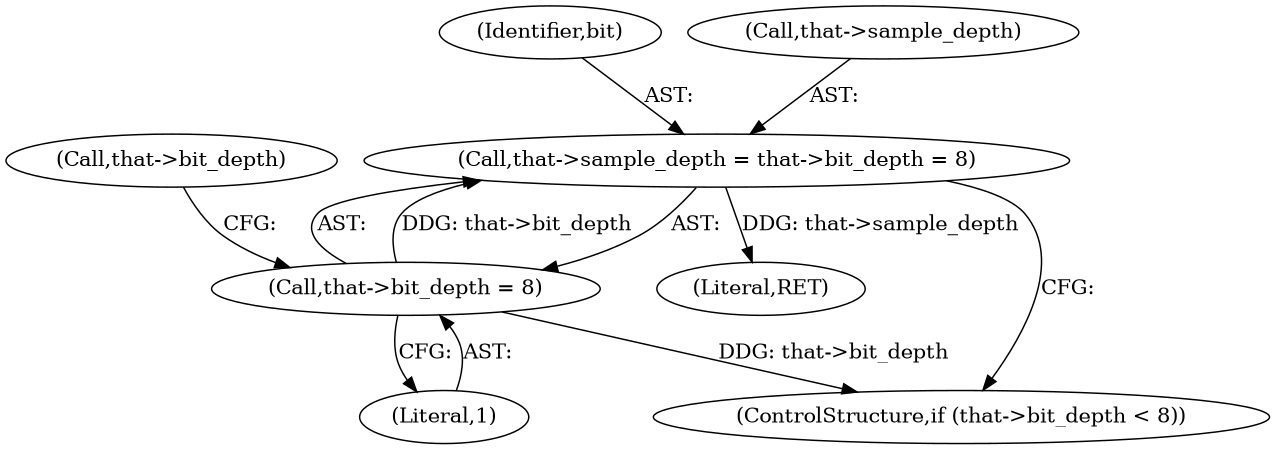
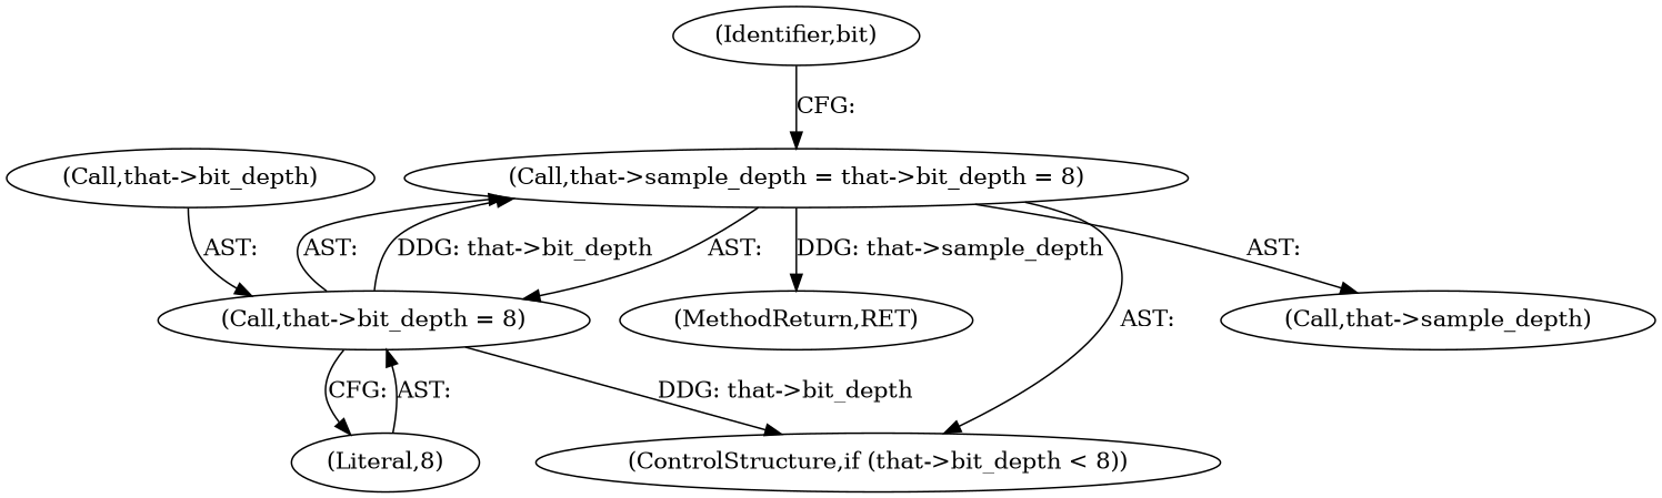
  digraph {
    n1 [label="(Call,that->sample_depth = that->bit_depth = 8)"]
    n2 [label="(Call,that->bit_depth = 8)"]
-   n3 [label="(Literal,RET)"]
+   n3 [label="(MethodReturn,RET)"]
    n4 [label="(ControlStructure,if (that->bit_depth < 8))"]
-   n5 [label="(Literal,1)"]
+   n5 [label="(Literal,8)"]
    n6 [label="(Call,that->bit_depth)"]
    n7 [label="(Identifier,bit)"]
    n8 [label="(Call,that->sample_depth)"]
    n1 -> n2 [label="AST: "]
    n1 -> n3 [label="DDG: that->sample_depth"]
-   n1 -> n4 [label="CFG: "]
+   n1 -> n4 [label="AST: "]
    n2 -> n1 [label="AST: "]
    n2 -> n1 [label="DDG: that->bit_depth"]
    n2 -> n4 [label="DDG: that->bit_depth"]
    n2 -> n5 [label="CFG: "]
    n5 -> n2 [label="AST: "]
-   n6 -> n2 [label="CFG: "]
-   n7 -> n1 [label="AST: "]
-   n8 -> n1 [label="AST: "]
+   n6 -> n2 [label="AST: "]
+   n7 -> n1 [label="CFG: "]
+   n1 -> n8 [label="AST: "]
  }
